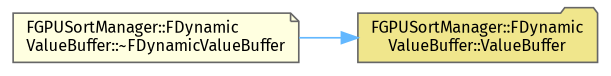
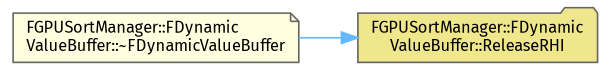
  digraph {
    rankdir=LR
    fontname="Fira Sans"
    node [fontname="Fira Sans" fontsize=10 style=filled]
    n1 [color=gray40 fillcolor=lightyellow fontcolor=black height=0.2 label="FGPUSortManager::FDynamic\lValueBuffer::~FDynamicValueBuffer" shape=note width=0.4]
-   n2 [color=grey40 fillcolor=khaki height=0.2 label="FGPUSortManager::FDynamic\lValueBuffer::ValueBuffer" shape=folder width=0.4]
+   n2 [color=grey40 fillcolor=khaki height=0.2 label="FGPUSortManager::FDynamic\lValueBuffer::ReleaseRHI" shape=folder width=0.4]
    n1 -> n2 [color=steelblue1 fontname="Fira Sans" fontsize=10 labelfontname=Helvetica labelfontsize=10 style=solid]
  }
